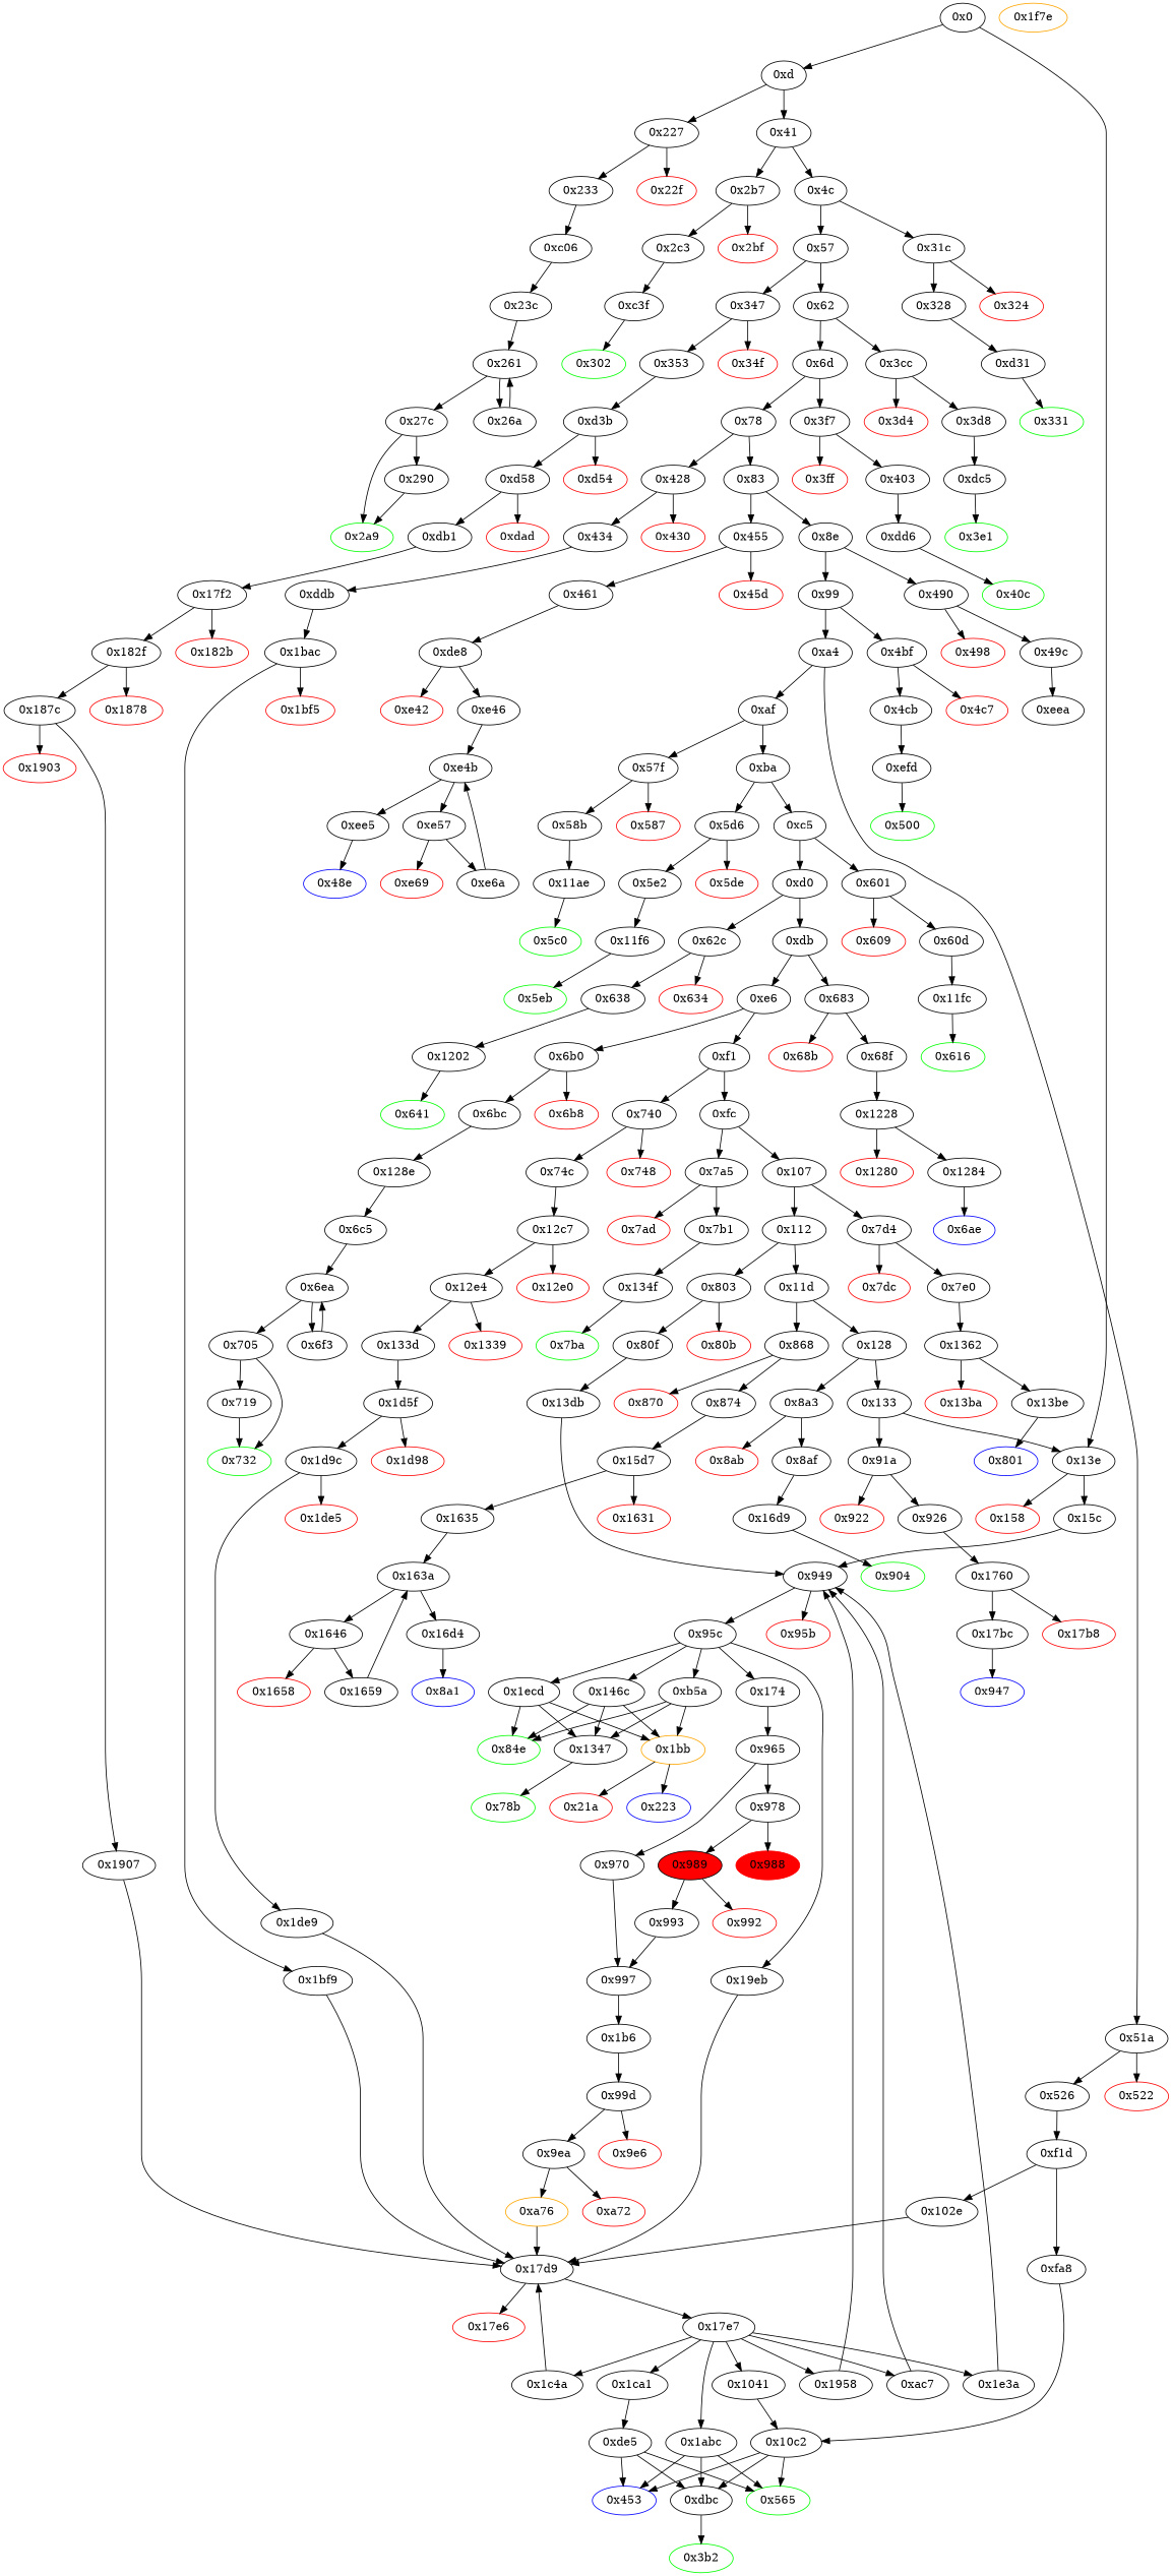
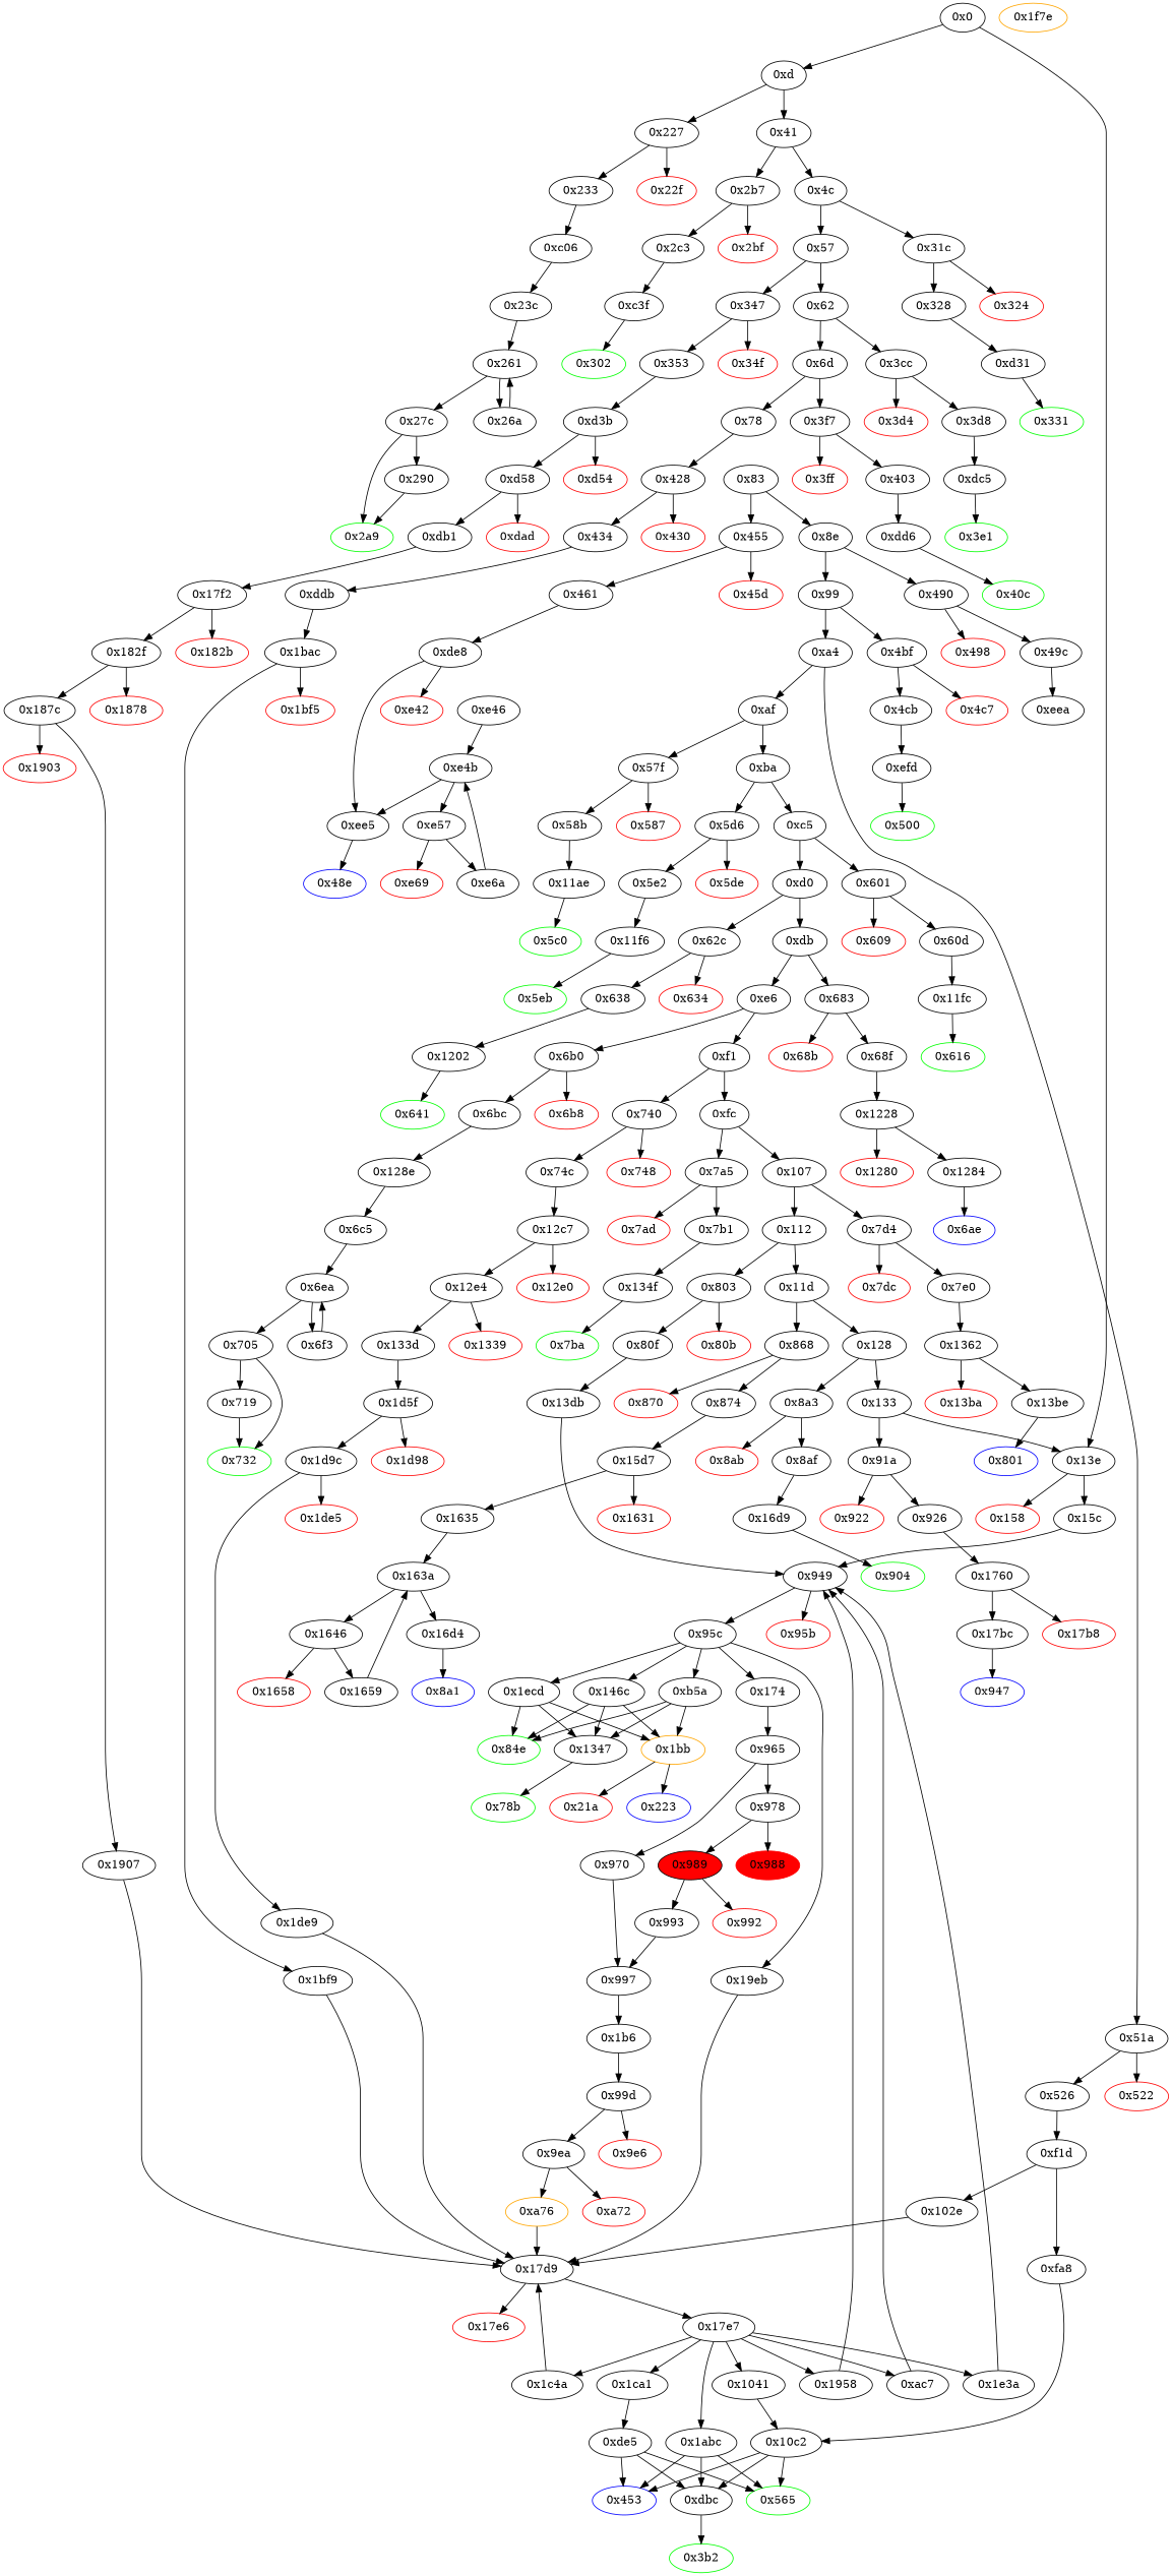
  strict digraph {
    node [fillcolor=white style=filled]
    "0x80f"
    "0x13db"
    "0x949"
    "0x638"
    "0x1202"
    "0x641" [color=green]
    "0x565" [color=green]
    "0x7b1"
    "0x134f"
    "0x7ba" [color=green]
    "0x3e1" [color=green]
    "0x992" [color=red]
    "0x3b2" [color=green]
    "0x331" [color=green]
    "0x128"
    "0x8a3"
    "0x133"
    "0x8ab" [color=red]
    "0x8af"
    "0x13e"
    "0x91a"
    "0x22f" [color=red]
    "0xdb1"
    "0x17f2"
    "0x182b" [color=red]
    "0x182f"
    "0x947" [color=blue]
    "0x17bc"
    "0x1907"
    "0x17d9"
    "0x17e7"
    "0x17e6" [color=red]
    "0x6b8" [color=red]
    "0x6bc"
    "0x128e"
    "0x6c5"
    "0x428"
    "0x434"
    "0x430" [color=red]
    "0xddb"
    "0x3ff" [color=red]
    "0x3f7"
    "0x403"
    "0xdd6"
    "0x80b" [color=red]
    "0x60d"
    "0x11fc"
    "0x616" [color=green]
    "0x8a1" [color=blue]
    "0x16d4"
    "0x4c"
    "0x57"
    "0x31c"
    "0x62"
    "0x347"
    "0x324" [color=red]
    "0x328"
    "0x1bac"
    "0x526"
    "0xf1d"
    "0xfa8"
    "0x102e"
    "0x6d"
    "0x78"
    "0x83"
    "0x158" [color=red]
    "0xaf"
    "0xba"
    "0x57f"
    "0xc5"
    "0x5d6"
    "0x587" [color=red]
    "0x58b"
    "0x34f" [color=red]
    "0x8e"
    "0x490"
    "0x99"
    "0x49c"
    "0x498" [color=red]
    "0x4bf"
    "0xa4"
    "0x988" [color=red fillcolor=red]
    "0x978"
    "0x989" [fillcolor=red]
    "0x993"
    "0x634" [color=red]
    "0x609" [color=red]
    "0x84e" [color=green]
    "0x1760"
    "0x17b8" [color=red]
    "0x801" [color=blue]
    "0x13be"
    "0x500" [color=green]
    "0xefd"
    "0x302" [color=green]
    "0x732" [color=green]
    "0x719"
    "0x99d"
    "0x9ea"
    "0x9e6" [color=red]
    "0xa72" [color=red]
    "0xa76" [color=orange]
    "0x455"
    "0x45d" [color=red]
    "0x461"
    "0x1ca1"
    "0xde5"
    "0x453" [color=blue]
    "0xdbc"
    "0x26a"
    "0x261"
    "0x27c"
    "0x7dc" [color=red]
    "0x7d4"
    "0x7e0"
    "0x1362"
    "0x10c2"
    "0x6ae" [color=blue]
    "0x15c"
    "0x95b" [color=red]
    "0x95c"
    "0x1de9"
    "0x7ad" [color=red]
    "0x5eb" [color=green]
    "0x11f6"
    "0x41"
    "0x2b7"
    "0x2c3"
    "0x2bf" [color=red]
    "0xd0"
    "0x601"
    "0x5e2"
    "0x5de" [color=red]
    "0x146c"
    "0xb5a"
    "0x19eb"
    "0x174"
    "0x1ecd"
    "0x1878" [color=red]
    "0x187c"
    "0x4cb"
    "0x4c7" [color=red]
    "0x1abc"
    "0xdad" [color=red]
    "0x748" [color=red]
    "0x740"
    "0x74c"
    "0x12c7"
    "0x1339" [color=red]
    "0x12e4"
    "0x133d"
    "0x1d5f"
    "0xfc"
    "0x107"
    "0x7a5"
    "0x112"
    "0x970"
    "0x997"
    "0x1b6"
    "0x78b" [color=green]
    "0xe46"
    "0xe4b"
    "0xee5"
    "0xe57"
    "0x1903" [color=red]
    "0xe6"
    "0x6b0"
    "0xf1"
    "0x11d"
    "0x803"
    "0x62c"
    "0xdb"
    "0x683"
    "0x1347"
    "0x1bb" [color=orange]
    "0x223" [color=blue]
    "0x21a" [color=red]
    "0x163a"
    "0x1646"
    "0x1658" [color=red]
    "0x1659"
    "0x1d9c"
    "0x1de5" [color=red]
    "0x5c0" [color=green]
    "0x11ae"
    "0x40c" [color=green]
    "0xe69" [color=red]
    "0x16d9"
    "0x904" [color=green]
    "0x965"
    "0x1c4a"
    "0xac7"
    "0x1e3a"
    "0x1958"
    "0x1041"
    "0x6f3"
    "0x6ea"
    "0x705"
    "0x1bf9"
    "0x1bf5" [color=red]
    "0x922" [color=red]
    "0x926"
    "0xeea"
    "0x1d98" [color=red]
    "0x68b" [color=red]
    "0x12e0" [color=red]
    "0x1f7e" [color=orange]
    "0x2a9" [color=green]
    "0x290"
    "0x13ba" [color=red]
    "0xc3f"
    "0x3cc"
    "0x3d8"
    "0x3d4" [color=red]
    "0xdc5"
    "0x868"
    "0xd54" [color=red]
    "0x874"
    "0x870" [color=red]
    "0x353"
    "0x1280" [color=red]
    "0x68f"
    "0x1228"
    "0x48e" [color=blue]
    "0x0"
    "0xd"
    "0x227"
    "0x23c"
    "0x1284"
    "0x233"
    "0x15d7"
    "0x1635"
    "0x1631" [color=red]
    "0xe6a"
    "0xde8"
    "0xe42" [color=red]
    "0xd31"
    "0x522" [color=red]
    "0xd3b"
    "0xd58"
    "0xc06"
    "0x51a"
    "0x80f" -> "0x13db"
    "0x13db" -> "0x949"
    "0x949" -> "0x95b"
    "0x949" -> "0x95c"
    "0x638" -> "0x1202"
    "0x1202" -> "0x641"
    "0x7b1" -> "0x134f"
    "0x134f" -> "0x7ba"
    "0x128" -> "0x8a3"
    "0x128" -> "0x133"
    "0x8a3" -> "0x8ab"
    "0x8a3" -> "0x8af"
    "0x133" -> "0x13e"
    "0x133" -> "0x91a"
    "0x8af" -> "0x16d9"
    "0x13e" -> "0x158"
    "0x13e" -> "0x15c"
    "0x91a" -> "0x922"
    "0x91a" -> "0x926"
    "0xdb1" -> "0x17f2"
    "0x17f2" -> "0x182b"
    "0x17f2" -> "0x182f"
    "0x182f" -> "0x1878"
    "0x182f" -> "0x187c"
    "0x17bc" -> "0x947"
    "0x1907" -> "0x17d9"
    "0x17d9" -> "0x17e7"
    "0x17d9" -> "0x17e6"
    "0x17e7" -> "0x1ca1"
    "0x17e7" -> "0x1abc"
    "0x17e7" -> "0x1c4a"
    "0x17e7" -> "0xac7"
    "0x17e7" -> "0x1e3a"
    "0x17e7" -> "0x1958"
    "0x17e7" -> "0x1041"
    "0x6bc" -> "0x128e"
    "0x128e" -> "0x6c5"
    "0x6c5" -> "0x6ea"
    "0x428" -> "0x434"
    "0x428" -> "0x430"
    "0x434" -> "0xddb"
    "0xddb" -> "0x1bac"
    "0x3f7" -> "0x3ff"
    "0x3f7" -> "0x403"
    "0x403" -> "0xdd6"
    "0xdd6" -> "0x40c"
    "0x60d" -> "0x11fc"
    "0x11fc" -> "0x616"
    "0x16d4" -> "0x8a1"
    "0x4c" -> "0x57"
    "0x4c" -> "0x31c"
    "0x57" -> "0x62"
    "0x57" -> "0x347"
    "0x31c" -> "0x324"
    "0x31c" -> "0x328"
    "0x62" -> "0x6d"
    "0x62" -> "0x3cc"
    "0x347" -> "0x34f"
    "0x347" -> "0x353"
    "0x328" -> "0xd31"
    "0x1bac" -> "0x1bf9"
    "0x1bac" -> "0x1bf5"
    "0x526" -> "0xf1d"
    "0xf1d" -> "0xfa8"
    "0xf1d" -> "0x102e"
    "0xfa8" -> "0x10c2"
    "0x102e" -> "0x17d9"
    "0x6d" -> "0x3f7"
    "0x6d" -> "0x78"
    "0x78" -> "0x428"
-   "0x78" -> "0x83"
    "0x83" -> "0x8e"
    "0x83" -> "0x455"
    "0xaf" -> "0xba"
    "0xaf" -> "0x57f"
    "0xba" -> "0xc5"
    "0xba" -> "0x5d6"
    "0x57f" -> "0x587"
    "0x57f" -> "0x58b"
    "0xc5" -> "0xd0"
    "0xc5" -> "0x601"
    "0x5d6" -> "0x5e2"
    "0x5d6" -> "0x5de"
    "0x58b" -> "0x11ae"
    "0x8e" -> "0x490"
    "0x8e" -> "0x99"
    "0x490" -> "0x49c"
    "0x490" -> "0x498"
    "0x99" -> "0x4bf"
    "0x99" -> "0xa4"
    "0x49c" -> "0xeea"
    "0x4bf" -> "0x4cb"
    "0x4bf" -> "0x4c7"
    "0xa4" -> "0xaf"
    "0xa4" -> "0x51a"
    "0x978" -> "0x988"
    "0x978" -> "0x989"
    "0x989" -> "0x992"
    "0x989" -> "0x993"
    "0x993" -> "0x997"
    "0x1760" -> "0x17bc"
    "0x1760" -> "0x17b8"
    "0x13be" -> "0x801"
    "0xefd" -> "0x500"
    "0x719" -> "0x732"
    "0x99d" -> "0x9ea"
    "0x99d" -> "0x9e6"
    "0x9ea" -> "0xa72"
    "0x9ea" -> "0xa76"
    "0xa76" -> "0x17d9"
    "0x455" -> "0x45d"
    "0x455" -> "0x461"
    "0x461" -> "0xde8"
    "0x1ca1" -> "0xde5"
    "0xde5" -> "0x565"
    "0xde5" -> "0x453"
    "0xde5" -> "0xdbc"
    "0xdbc" -> "0x3b2"
    "0x26a" -> "0x261"
    "0x261" -> "0x26a"
    "0x261" -> "0x27c"
    "0x27c" -> "0x2a9"
    "0x27c" -> "0x290"
    "0x7d4" -> "0x7dc"
    "0x7d4" -> "0x7e0"
    "0x7e0" -> "0x1362"
    "0x1362" -> "0x13be"
    "0x1362" -> "0x13ba"
    "0x10c2" -> "0x565"
    "0x10c2" -> "0x453"
    "0x10c2" -> "0xdbc"
    "0x15c" -> "0x949"
    "0x95c" -> "0x146c"
    "0x95c" -> "0xb5a"
    "0x95c" -> "0x19eb"
    "0x95c" -> "0x174"
    "0x95c" -> "0x1ecd"
    "0x1de9" -> "0x17d9"
    "0x11f6" -> "0x5eb"
    "0x41" -> "0x4c"
    "0x41" -> "0x2b7"
    "0x2b7" -> "0x2c3"
    "0x2b7" -> "0x2bf"
    "0x2c3" -> "0xc3f"
    "0xd0" -> "0x62c"
    "0xd0" -> "0xdb"
    "0x601" -> "0x60d"
    "0x601" -> "0x609"
    "0x5e2" -> "0x11f6"
    "0x146c" -> "0x84e"
    "0x146c" -> "0x1347"
    "0x146c" -> "0x1bb"
    "0xb5a" -> "0x84e"
    "0xb5a" -> "0x1347"
    "0xb5a" -> "0x1bb"
    "0x19eb" -> "0x17d9"
    "0x174" -> "0x965"
    "0x1ecd" -> "0x84e"
    "0x1ecd" -> "0x1347"
    "0x1ecd" -> "0x1bb"
    "0x187c" -> "0x1907"
    "0x187c" -> "0x1903"
    "0x4cb" -> "0xefd"
    "0x1abc" -> "0x565"
    "0x1abc" -> "0x453"
    "0x1abc" -> "0xdbc"
    "0x740" -> "0x748"
    "0x740" -> "0x74c"
    "0x74c" -> "0x12c7"
    "0x12c7" -> "0x12e4"
    "0x12c7" -> "0x12e0"
    "0x12e4" -> "0x1339"
    "0x12e4" -> "0x133d"
    "0x133d" -> "0x1d5f"
    "0x1d5f" -> "0x1d9c"
    "0x1d5f" -> "0x1d98"
    "0xfc" -> "0x107"
    "0xfc" -> "0x7a5"
    "0x107" -> "0x7d4"
    "0x107" -> "0x112"
    "0x7a5" -> "0x7b1"
    "0x7a5" -> "0x7ad"
    "0x112" -> "0x11d"
    "0x112" -> "0x803"
    "0x970" -> "0x997"
    "0x997" -> "0x1b6"
    "0x1b6" -> "0x99d"
    "0xe46" -> "0xe4b"
    "0xe4b" -> "0xee5"
    "0xe4b" -> "0xe57"
    "0xee5" -> "0x48e"
    "0xe57" -> "0xe69"
    "0xe57" -> "0xe6a"
    "0xe6" -> "0x6b0"
    "0xe6" -> "0xf1"
    "0x6b0" -> "0x6b8"
    "0x6b0" -> "0x6bc"
    "0xf1" -> "0x740"
    "0xf1" -> "0xfc"
    "0x11d" -> "0x128"
    "0x11d" -> "0x868"
    "0x803" -> "0x80f"
    "0x803" -> "0x80b"
    "0x62c" -> "0x638"
    "0x62c" -> "0x634"
    "0xdb" -> "0xe6"
    "0xdb" -> "0x683"
    "0x683" -> "0x68b"
    "0x683" -> "0x68f"
    "0x1347" -> "0x78b"
    "0x1bb" -> "0x223"
    "0x1bb" -> "0x21a"
    "0x163a" -> "0x16d4"
    "0x163a" -> "0x1646"
    "0x1646" -> "0x1658"
    "0x1646" -> "0x1659"
    "0x1659" -> "0x163a"
    "0x1d9c" -> "0x1de9"
    "0x1d9c" -> "0x1de5"
    "0x11ae" -> "0x5c0"
    "0x16d9" -> "0x904"
    "0x965" -> "0x978"
    "0x965" -> "0x970"
    "0x1c4a" -> "0x17d9"
    "0xac7" -> "0x949"
    "0x1e3a" -> "0x949"
    "0x1958" -> "0x949"
    "0x1041" -> "0x10c2"
    "0x6f3" -> "0x6ea"
    "0x6ea" -> "0x6f3"
    "0x6ea" -> "0x705"
    "0x705" -> "0x732"
    "0x705" -> "0x719"
    "0x1bf9" -> "0x17d9"
    "0x926" -> "0x1760"
    "0x290" -> "0x2a9"
    "0xc3f" -> "0x302"
    "0x3cc" -> "0x3d8"
    "0x3cc" -> "0x3d4"
    "0x3d8" -> "0xdc5"
    "0xdc5" -> "0x3e1"
    "0x868" -> "0x874"
    "0x868" -> "0x870"
    "0x874" -> "0x15d7"
    "0x353" -> "0xd3b"
    "0x68f" -> "0x1228"
    "0x1228" -> "0x1280"
    "0x1228" -> "0x1284"
    "0x0" -> "0x13e"
    "0x0" -> "0xd"
    "0xd" -> "0x41"
    "0xd" -> "0x227"
    "0x227" -> "0x22f"
    "0x227" -> "0x233"
    "0x23c" -> "0x261"
    "0x1284" -> "0x6ae"
    "0x233" -> "0xc06"
    "0x15d7" -> "0x1635"
    "0x15d7" -> "0x1631"
    "0x1635" -> "0x163a"
    "0xe6a" -> "0xe4b"
-   "0xde8" -> "0xe46"
+   "0xde8" -> "0xee5"
    "0xde8" -> "0xe42"
    "0xd31" -> "0x331"
    "0xd3b" -> "0xd54"
    "0xd3b" -> "0xd58"
    "0xd58" -> "0xdb1"
    "0xd58" -> "0xdad"
    "0xc06" -> "0x23c"
    "0x51a" -> "0x526"
    "0x51a" -> "0x522"
  }
